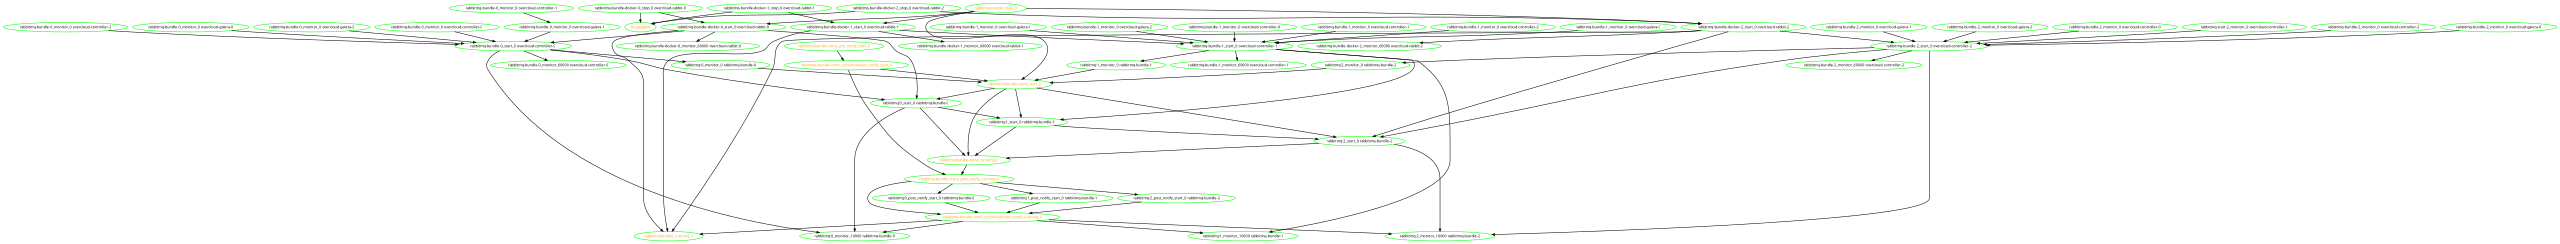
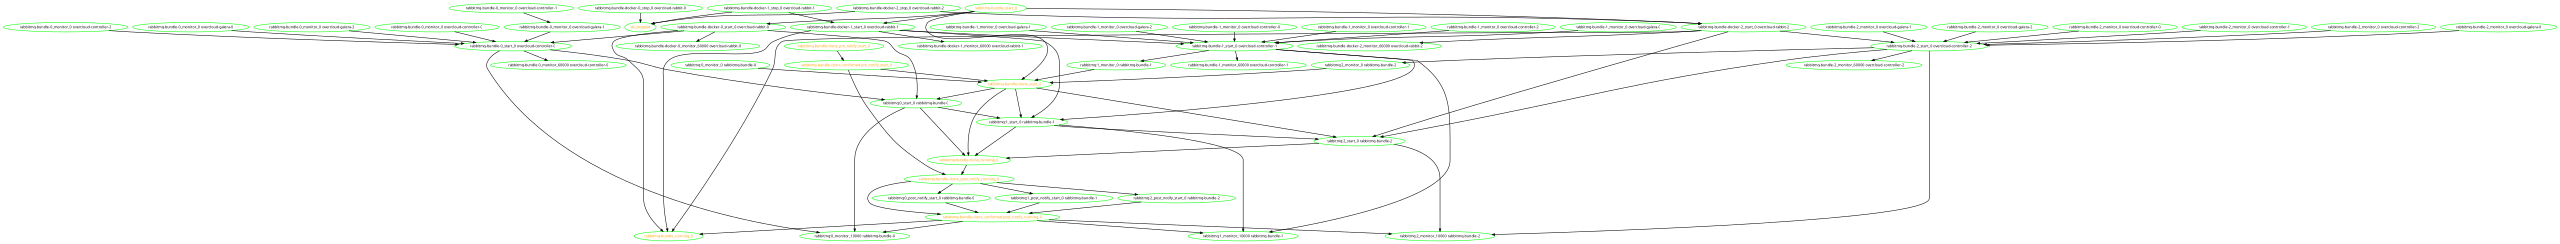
  digraph {
    fontname="Noto Sans"
    node [color=green fontcolor=black fontname="Noto Sans" style=bold]
    edge [fontname="Noto Sans" style=bold]
    all_stopped [fontcolor=orange]
    "rabbitmq-bundle-0_monitor_0 overcloud-controller-0"
    "rabbitmq-bundle-0_start_0 overcloud-controller-0"
    "rabbitmq-bundle-0_monitor_60000 overcloud-controller-0"
    "rabbitmq:0_monitor_0 rabbitmq-bundle-0"
    "rabbitmq:0_monitor_10000 rabbitmq-bundle-0"
    "rabbitmq:0_start_0 rabbitmq-bundle-0"
    "rabbitmq-bundle-clone_start_0" [fontcolor=orange]
    "rabbitmq:1_start_0 rabbitmq-bundle-1"
    "rabbitmq-bundle-clone_running_0" [fontcolor=orange]
    "rabbitmq-bundle-0_monitor_0 overcloud-controller-1"
    "rabbitmq-bundle-0_monitor_0 overcloud-galera-1"
    "rabbitmq-bundle-0_monitor_0 overcloud-controller-2"
    "rabbitmq-bundle-0_monitor_0 overcloud-galera-0"
    "rabbitmq-bundle-0_monitor_0 overcloud-galera-2"
    "rabbitmq:2_start_0 rabbitmq-bundle-2"
    "rabbitmq:1_monitor_10000 rabbitmq-bundle-1"
    "rabbitmq-bundle-clone_post_notify_running_0" [fontcolor=orange]
    "rabbitmq-bundle-1_monitor_0 overcloud-controller-0"
    "rabbitmq-bundle-1_start_0 overcloud-controller-1"
    "rabbitmq-bundle-1_monitor_60000 overcloud-controller-1"
    "rabbitmq:1_monitor_0 rabbitmq-bundle-1"
    "rabbitmq-bundle-1_monitor_0 overcloud-controller-1"
    "rabbitmq-bundle-1_monitor_0 overcloud-controller-2"
    "rabbitmq-bundle-1_monitor_0 overcloud-galera-0"
    "rabbitmq-bundle-1_monitor_0 overcloud-galera-1"
    "rabbitmq-bundle-1_monitor_0 overcloud-galera-2"
    "rabbitmq:2_monitor_10000 rabbitmq-bundle-2"
    "rabbitmq-bundle-2_monitor_0 overcloud-controller-0"
    "rabbitmq-bundle-2_start_0 overcloud-controller-2"
    "rabbitmq-bundle-2_monitor_60000 overcloud-controller-2"
    "rabbitmq:2_monitor_0 rabbitmq-bundle-2"
-   "rabbitmq-bundle-2_monitor_0 overcloud-controller-1" [label="rabbitmq-start-2_monitor_0 overcloud-controller-1"]
+   "rabbitmq-bundle-2_monitor_0 overcloud-controller-1"
    "rabbitmq-bundle-2_monitor_0 overcloud-controller-2"
    "rabbitmq-bundle-2_monitor_0 overcloud-galera-0"
    "rabbitmq-bundle-2_monitor_0 overcloud-galera-1"
    "rabbitmq-bundle-2_monitor_0 overcloud-galera-2"
    "rabbitmq-bundle-clone_confirmed-post_notify_running_0" [fontcolor=orange]
    "rabbitmq-bundle_running_0" [fontcolor=orange]
    "rabbitmq-bundle-clone_confirmed-pre_notify_start_0" [fontcolor=orange]
    "rabbitmq:0_post_notify_start_0 rabbitmq-bundle-0"
    "rabbitmq:1_post_notify_start_0 rabbitmq-bundle-1"
    "rabbitmq:2_post_notify_start_0 rabbitmq-bundle-2"
    "rabbitmq-bundle-clone_pre_notify_start_0" [fontcolor=orange]
    "rabbitmq-bundle-docker-0_start_0 overcloud-rabbit-0"
    "rabbitmq-bundle-docker-0_monitor_60000 overcloud-rabbit-0"
    "rabbitmq-bundle-docker-0_stop_0 overcloud-rabbit-0"
    "rabbitmq-bundle-docker-1_start_0 overcloud-rabbit-1"
    "rabbitmq-bundle-docker-1_monitor_60000 overcloud-rabbit-1"
    "rabbitmq-bundle-docker-1_stop_0 overcloud-rabbit-1"
    "rabbitmq-bundle-docker-2_start_0 overcloud-rabbit-2"
    "rabbitmq-bundle-docker-2_monitor_60000 overcloud-rabbit-2"
    "rabbitmq-bundle-docker-2_stop_0 overcloud-rabbit-2"
    "rabbitmq-bundle_start_0" [fontcolor=orange]
    "rabbitmq-bundle-0_monitor_0 overcloud-controller-0" -> "rabbitmq-bundle-0_start_0 overcloud-controller-0"
    "rabbitmq-bundle-0_start_0 overcloud-controller-0" -> "rabbitmq-bundle-0_monitor_60000 overcloud-controller-0"
-   "rabbitmq-bundle-0_start_0 overcloud-controller-0" -> "rabbitmq:0_monitor_0 rabbitmq-bundle-0"
    "rabbitmq-bundle-0_start_0 overcloud-controller-0" -> "rabbitmq:0_monitor_10000 rabbitmq-bundle-0"
    "rabbitmq-bundle-0_start_0 overcloud-controller-0" -> "rabbitmq:0_start_0 rabbitmq-bundle-0"
    "rabbitmq:0_monitor_0 rabbitmq-bundle-0" -> "rabbitmq-bundle-clone_start_0"
    "rabbitmq:0_start_0 rabbitmq-bundle-0" -> "rabbitmq:0_monitor_10000 rabbitmq-bundle-0"
    "rabbitmq:0_start_0 rabbitmq-bundle-0" -> "rabbitmq:1_start_0 rabbitmq-bundle-1"
    "rabbitmq:0_start_0 rabbitmq-bundle-0" -> "rabbitmq-bundle-clone_running_0"
    "rabbitmq-bundle-clone_start_0" -> "rabbitmq:0_start_0 rabbitmq-bundle-0"
    "rabbitmq-bundle-clone_start_0" -> "rabbitmq:1_start_0 rabbitmq-bundle-1"
    "rabbitmq-bundle-clone_start_0" -> "rabbitmq-bundle-clone_running_0"
    "rabbitmq-bundle-clone_start_0" -> "rabbitmq:2_start_0 rabbitmq-bundle-2"
    "rabbitmq:1_start_0 rabbitmq-bundle-1" -> "rabbitmq-bundle-clone_running_0"
    "rabbitmq:1_start_0 rabbitmq-bundle-1" -> "rabbitmq:2_start_0 rabbitmq-bundle-2"
+   "rabbitmq:1_start_0 rabbitmq-bundle-1" -> "rabbitmq:1_monitor_10000 rabbitmq-bundle-1"
    "rabbitmq-bundle-clone_running_0" -> "rabbitmq-bundle-clone_post_notify_running_0"
    "rabbitmq-bundle-0_monitor_0 overcloud-controller-1" -> "rabbitmq-bundle-0_monitor_0 overcloud-galera-1"
    "rabbitmq-bundle-0_monitor_0 overcloud-galera-1" -> "rabbitmq-bundle-0_start_0 overcloud-controller-0"
    "rabbitmq-bundle-0_monitor_0 overcloud-controller-2" -> "rabbitmq-bundle-0_start_0 overcloud-controller-0"
    "rabbitmq-bundle-0_monitor_0 overcloud-galera-0" -> "rabbitmq-bundle-0_start_0 overcloud-controller-0"
    "rabbitmq-bundle-0_monitor_0 overcloud-galera-2" -> "rabbitmq-bundle-0_start_0 overcloud-controller-0"
    "rabbitmq:2_start_0 rabbitmq-bundle-2" -> "rabbitmq-bundle-clone_running_0"
    "rabbitmq:2_start_0 rabbitmq-bundle-2" -> "rabbitmq:2_monitor_10000 rabbitmq-bundle-2"
    "rabbitmq-bundle-clone_post_notify_running_0" -> "rabbitmq-bundle-clone_confirmed-post_notify_running_0"
    "rabbitmq-bundle-clone_post_notify_running_0" -> "rabbitmq:0_post_notify_start_0 rabbitmq-bundle-0"
    "rabbitmq-bundle-clone_post_notify_running_0" -> "rabbitmq:1_post_notify_start_0 rabbitmq-bundle-1"
    "rabbitmq-bundle-clone_post_notify_running_0" -> "rabbitmq:2_post_notify_start_0 rabbitmq-bundle-2"
    "rabbitmq-bundle-1_monitor_0 overcloud-controller-0" -> "rabbitmq-bundle-1_start_0 overcloud-controller-1"
    "rabbitmq-bundle-1_start_0 overcloud-controller-1" -> "rabbitmq:1_start_0 rabbitmq-bundle-1"
    "rabbitmq-bundle-1_start_0 overcloud-controller-1" -> "rabbitmq:1_monitor_10000 rabbitmq-bundle-1"
    "rabbitmq-bundle-1_start_0 overcloud-controller-1" -> "rabbitmq-bundle-1_monitor_60000 overcloud-controller-1"
    "rabbitmq-bundle-1_start_0 overcloud-controller-1" -> "rabbitmq:1_monitor_0 rabbitmq-bundle-1"
    "rabbitmq:1_monitor_0 rabbitmq-bundle-1" -> "rabbitmq-bundle-clone_start_0"
    "rabbitmq-bundle-1_monitor_0 overcloud-controller-1" -> "rabbitmq-bundle-1_start_0 overcloud-controller-1"
    "rabbitmq-bundle-1_monitor_0 overcloud-controller-2" -> "rabbitmq-bundle-1_start_0 overcloud-controller-1"
    "rabbitmq-bundle-1_monitor_0 overcloud-galera-0" -> "rabbitmq-bundle-1_start_0 overcloud-controller-1"
    "rabbitmq-bundle-1_monitor_0 overcloud-galera-1" -> "rabbitmq-bundle-1_start_0 overcloud-controller-1"
    "rabbitmq-bundle-1_monitor_0 overcloud-galera-2" -> "rabbitmq-bundle-1_start_0 overcloud-controller-1"
    "rabbitmq-bundle-2_monitor_0 overcloud-controller-0" -> "rabbitmq-bundle-2_start_0 overcloud-controller-2"
    "rabbitmq-bundle-2_start_0 overcloud-controller-2" -> "rabbitmq:2_start_0 rabbitmq-bundle-2"
    "rabbitmq-bundle-2_start_0 overcloud-controller-2" -> "rabbitmq:2_monitor_10000 rabbitmq-bundle-2"
    "rabbitmq-bundle-2_start_0 overcloud-controller-2" -> "rabbitmq-bundle-2_monitor_60000 overcloud-controller-2"
    "rabbitmq-bundle-2_start_0 overcloud-controller-2" -> "rabbitmq:2_monitor_0 rabbitmq-bundle-2"
    "rabbitmq:2_monitor_0 rabbitmq-bundle-2" -> "rabbitmq-bundle-clone_start_0"
    "rabbitmq-bundle-2_monitor_0 overcloud-controller-1" -> "rabbitmq-bundle-2_start_0 overcloud-controller-2"
    "rabbitmq-bundle-2_monitor_0 overcloud-controller-2" -> "rabbitmq-bundle-2_start_0 overcloud-controller-2"
    "rabbitmq-bundle-2_monitor_0 overcloud-galera-0" -> "rabbitmq-bundle-2_start_0 overcloud-controller-2"
    "rabbitmq-bundle-2_monitor_0 overcloud-galera-1" -> "rabbitmq-bundle-2_start_0 overcloud-controller-2"
    "rabbitmq-bundle-2_monitor_0 overcloud-galera-2" -> "rabbitmq-bundle-2_start_0 overcloud-controller-2"
    "rabbitmq-bundle-clone_confirmed-post_notify_running_0" -> "rabbitmq:0_monitor_10000 rabbitmq-bundle-0"
    "rabbitmq-bundle-clone_confirmed-post_notify_running_0" -> "rabbitmq:1_monitor_10000 rabbitmq-bundle-1"
    "rabbitmq-bundle-clone_confirmed-post_notify_running_0" -> "rabbitmq:2_monitor_10000 rabbitmq-bundle-2"
    "rabbitmq-bundle-clone_confirmed-post_notify_running_0" -> "rabbitmq-bundle_running_0"
    "rabbitmq-bundle-clone_confirmed-pre_notify_start_0" -> "rabbitmq-bundle-clone_start_0"
    "rabbitmq-bundle-clone_confirmed-pre_notify_start_0" -> "rabbitmq-bundle-clone_post_notify_running_0"
    "rabbitmq:0_post_notify_start_0 rabbitmq-bundle-0" -> "rabbitmq-bundle-clone_confirmed-post_notify_running_0"
    "rabbitmq:1_post_notify_start_0 rabbitmq-bundle-1" -> "rabbitmq-bundle-clone_confirmed-post_notify_running_0"
    "rabbitmq:2_post_notify_start_0 rabbitmq-bundle-2" -> "rabbitmq-bundle-clone_confirmed-post_notify_running_0"
    "rabbitmq-bundle-clone_pre_notify_start_0" -> "rabbitmq-bundle-clone_confirmed-pre_notify_start_0"
    "rabbitmq-bundle-docker-0_start_0 overcloud-rabbit-0" -> "rabbitmq-bundle-0_start_0 overcloud-controller-0"
    "rabbitmq-bundle-docker-0_start_0 overcloud-rabbit-0" -> "rabbitmq:0_start_0 rabbitmq-bundle-0"
    "rabbitmq-bundle-docker-0_start_0 overcloud-rabbit-0" -> "rabbitmq-bundle_running_0"
    "rabbitmq-bundle-docker-0_start_0 overcloud-rabbit-0" -> "rabbitmq-bundle-docker-0_monitor_60000 overcloud-rabbit-0"
    "rabbitmq-bundle-docker-0_stop_0 overcloud-rabbit-0" -> all_stopped
-   "rabbitmq-bundle-docker-0_stop_0 overcloud-rabbit-0" -> "rabbitmq-bundle-docker-0_start_0 overcloud-rabbit-0"
+   "rabbitmq-bundle-docker-1_start_0 overcloud-rabbit-1" -> "rabbitmq:1_start_0 rabbitmq-bundle-1"
    "rabbitmq-bundle-docker-1_start_0 overcloud-rabbit-1" -> "rabbitmq-bundle-1_start_0 overcloud-controller-1"
    "rabbitmq-bundle-docker-1_start_0 overcloud-rabbit-1" -> "rabbitmq-bundle_running_0"
    "rabbitmq-bundle-docker-1_start_0 overcloud-rabbit-1" -> "rabbitmq-bundle-docker-1_monitor_60000 overcloud-rabbit-1"
    "rabbitmq-bundle-docker-1_stop_0 overcloud-rabbit-1" -> all_stopped
    "rabbitmq-bundle-docker-1_stop_0 overcloud-rabbit-1" -> "rabbitmq-bundle-docker-1_start_0 overcloud-rabbit-1"
    "rabbitmq-bundle-docker-2_start_0 overcloud-rabbit-2" -> "rabbitmq:2_start_0 rabbitmq-bundle-2"
    "rabbitmq-bundle-docker-2_start_0 overcloud-rabbit-2" -> "rabbitmq-bundle-2_start_0 overcloud-controller-2"
    "rabbitmq-bundle-docker-2_start_0 overcloud-rabbit-2" -> "rabbitmq-bundle_running_0"
    "rabbitmq-bundle-docker-2_start_0 overcloud-rabbit-2" -> "rabbitmq-bundle-docker-2_monitor_60000 overcloud-rabbit-2"
    "rabbitmq-bundle-docker-2_stop_0 overcloud-rabbit-2" -> all_stopped
    "rabbitmq-bundle-docker-2_stop_0 overcloud-rabbit-2" -> "rabbitmq-bundle-docker-2_start_0 overcloud-rabbit-2"
    "rabbitmq-bundle_start_0" -> "rabbitmq-bundle-clone_start_0"
    "rabbitmq-bundle_start_0" -> "rabbitmq-bundle-docker-0_start_0 overcloud-rabbit-0"
    "rabbitmq-bundle_start_0" -> "rabbitmq-bundle-docker-1_start_0 overcloud-rabbit-1"
    "rabbitmq-bundle_start_0" -> "rabbitmq-bundle-docker-2_start_0 overcloud-rabbit-2"
  }
